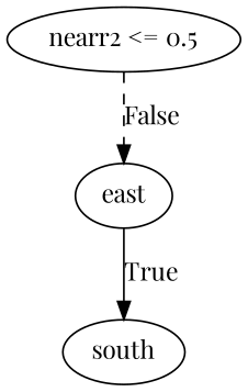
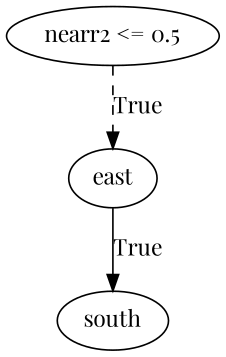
  digraph {
    fontname="Playfair Display"
    node [fontname="Playfair Display"]
    edge [fontname="Playfair Display"]
    n1 [label="nearr2 <= 0.5"]
    n2 [label=east]
    n3 [label=south]
-   n1 -> n2 [label=False style=dashed]
+   n1 -> n2 [label=True style=dashed]
    n2 -> n3 [label=True]
  }
